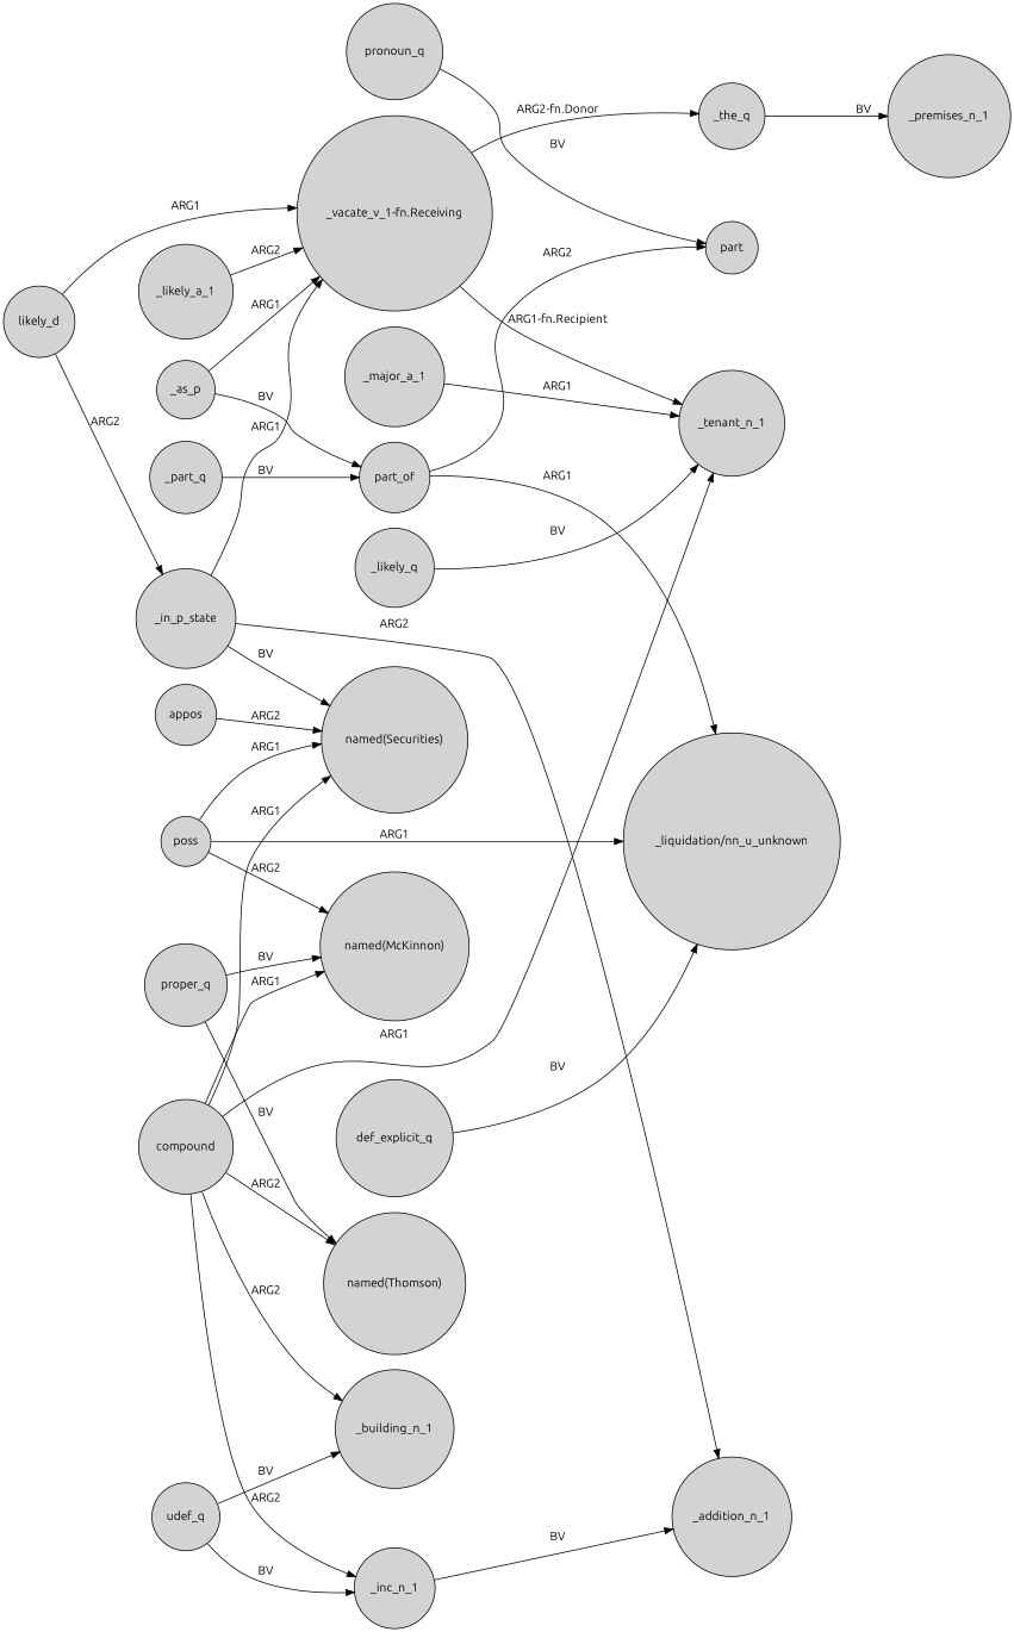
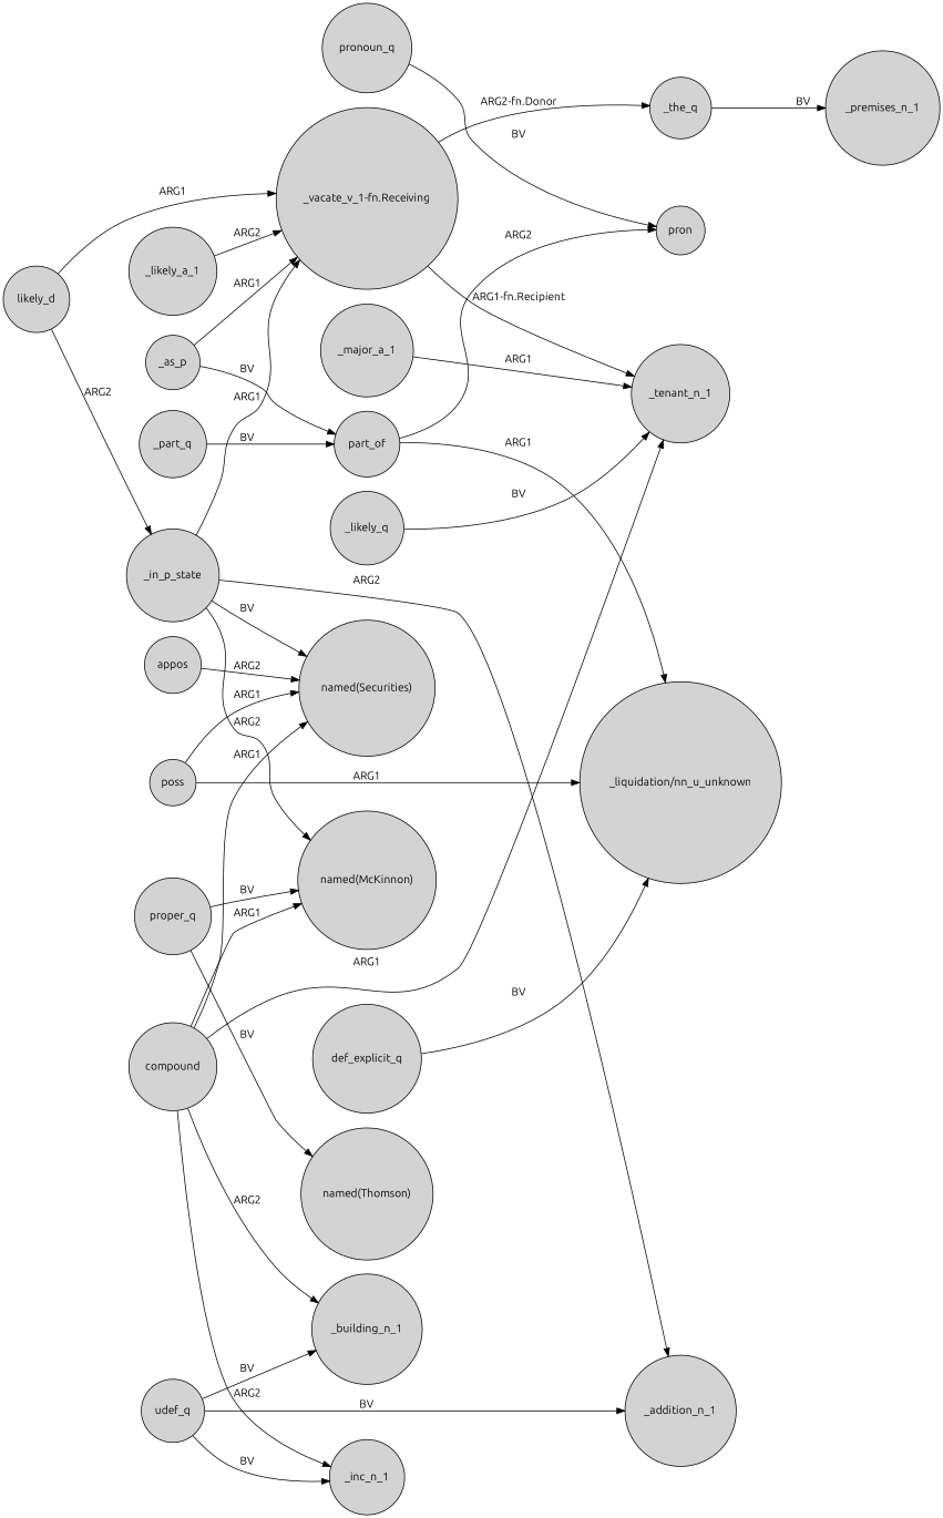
  digraph {
    fontname=Ubuntu
    rankdir=LR
    node [fontname=Ubuntu shape=circle style=filled]
    edge [fontname=Ubuntu]
    _in_p_state
    "_vacate_v_1-fn.Receiving"
    _addition_n_1
    "named(Securities)"
    _tenant_n_1
    _the_q
    n7 [label=likely_d]
    proper_q
    "named(McKinnon)"
    "named(Thomson)"
    _as_p
    part_of
    "_liquidation/nn_u_unknown"
-   pron [label=part]
+   pron
    n15 [label=_likely_q]
    def_explicit_q
    udef_q
    _building_n_1
    _inc_n_1
    _premises_n_1
    compound
    poss
    pronoun_q
    _part_q
    appos
    _major_a_1
    _likely_a_1
    _in_p_state -> "_vacate_v_1-fn.Receiving" [label=ARG1]
    _in_p_state -> _addition_n_1 [label=ARG2]
    _in_p_state -> "named(Securities)" [label=BV]
    "_vacate_v_1-fn.Receiving" -> _tenant_n_1 [label="ARG1-fn.Recipient"]
    "_vacate_v_1-fn.Receiving" -> _the_q [label="ARG2-fn.Donor"]
    _the_q -> _premises_n_1 [label=BV]
    n7 -> _in_p_state [label=ARG2]
    n7 -> "_vacate_v_1-fn.Receiving" [label=ARG1]
    proper_q -> "named(McKinnon)" [label=BV]
    proper_q -> "named(Thomson)" [label=BV]
    _as_p -> "_vacate_v_1-fn.Receiving" [label=ARG1]
    _as_p -> part_of [label=BV]
    part_of -> "_liquidation/nn_u_unknown" [label=ARG1]
    part_of -> pron [label=ARG2]
    n15 -> _tenant_n_1 [label=BV]
    def_explicit_q -> "_liquidation/nn_u_unknown" [label=BV]
-   _inc_n_1 -> _addition_n_1 [label=BV]
+   udef_q -> _addition_n_1 [label=BV]
    udef_q -> _building_n_1 [label=BV]
    udef_q -> _inc_n_1 [label=BV]
    compound -> "named(Securities)" [label=ARG1]
    compound -> _tenant_n_1 [label=ARG1]
    compound -> "named(McKinnon)" [label=ARG1]
-   compound -> "named(Thomson)" [label=ARG2]
    compound -> _building_n_1 [label=ARG2]
    compound -> _inc_n_1 [label=ARG2]
    poss -> "named(Securities)" [label=ARG1]
-   poss -> "named(McKinnon)" [label=ARG2]
+   _in_p_state -> "named(McKinnon)" [label=ARG2]
    poss -> "_liquidation/nn_u_unknown" [label=ARG1]
    pronoun_q -> pron [label=BV]
    _part_q -> part_of [label=BV]
    appos -> "named(Securities)" [label=ARG2]
    _major_a_1 -> _tenant_n_1 [label=ARG1]
    _likely_a_1 -> "_vacate_v_1-fn.Receiving" [label=ARG2]
  }
